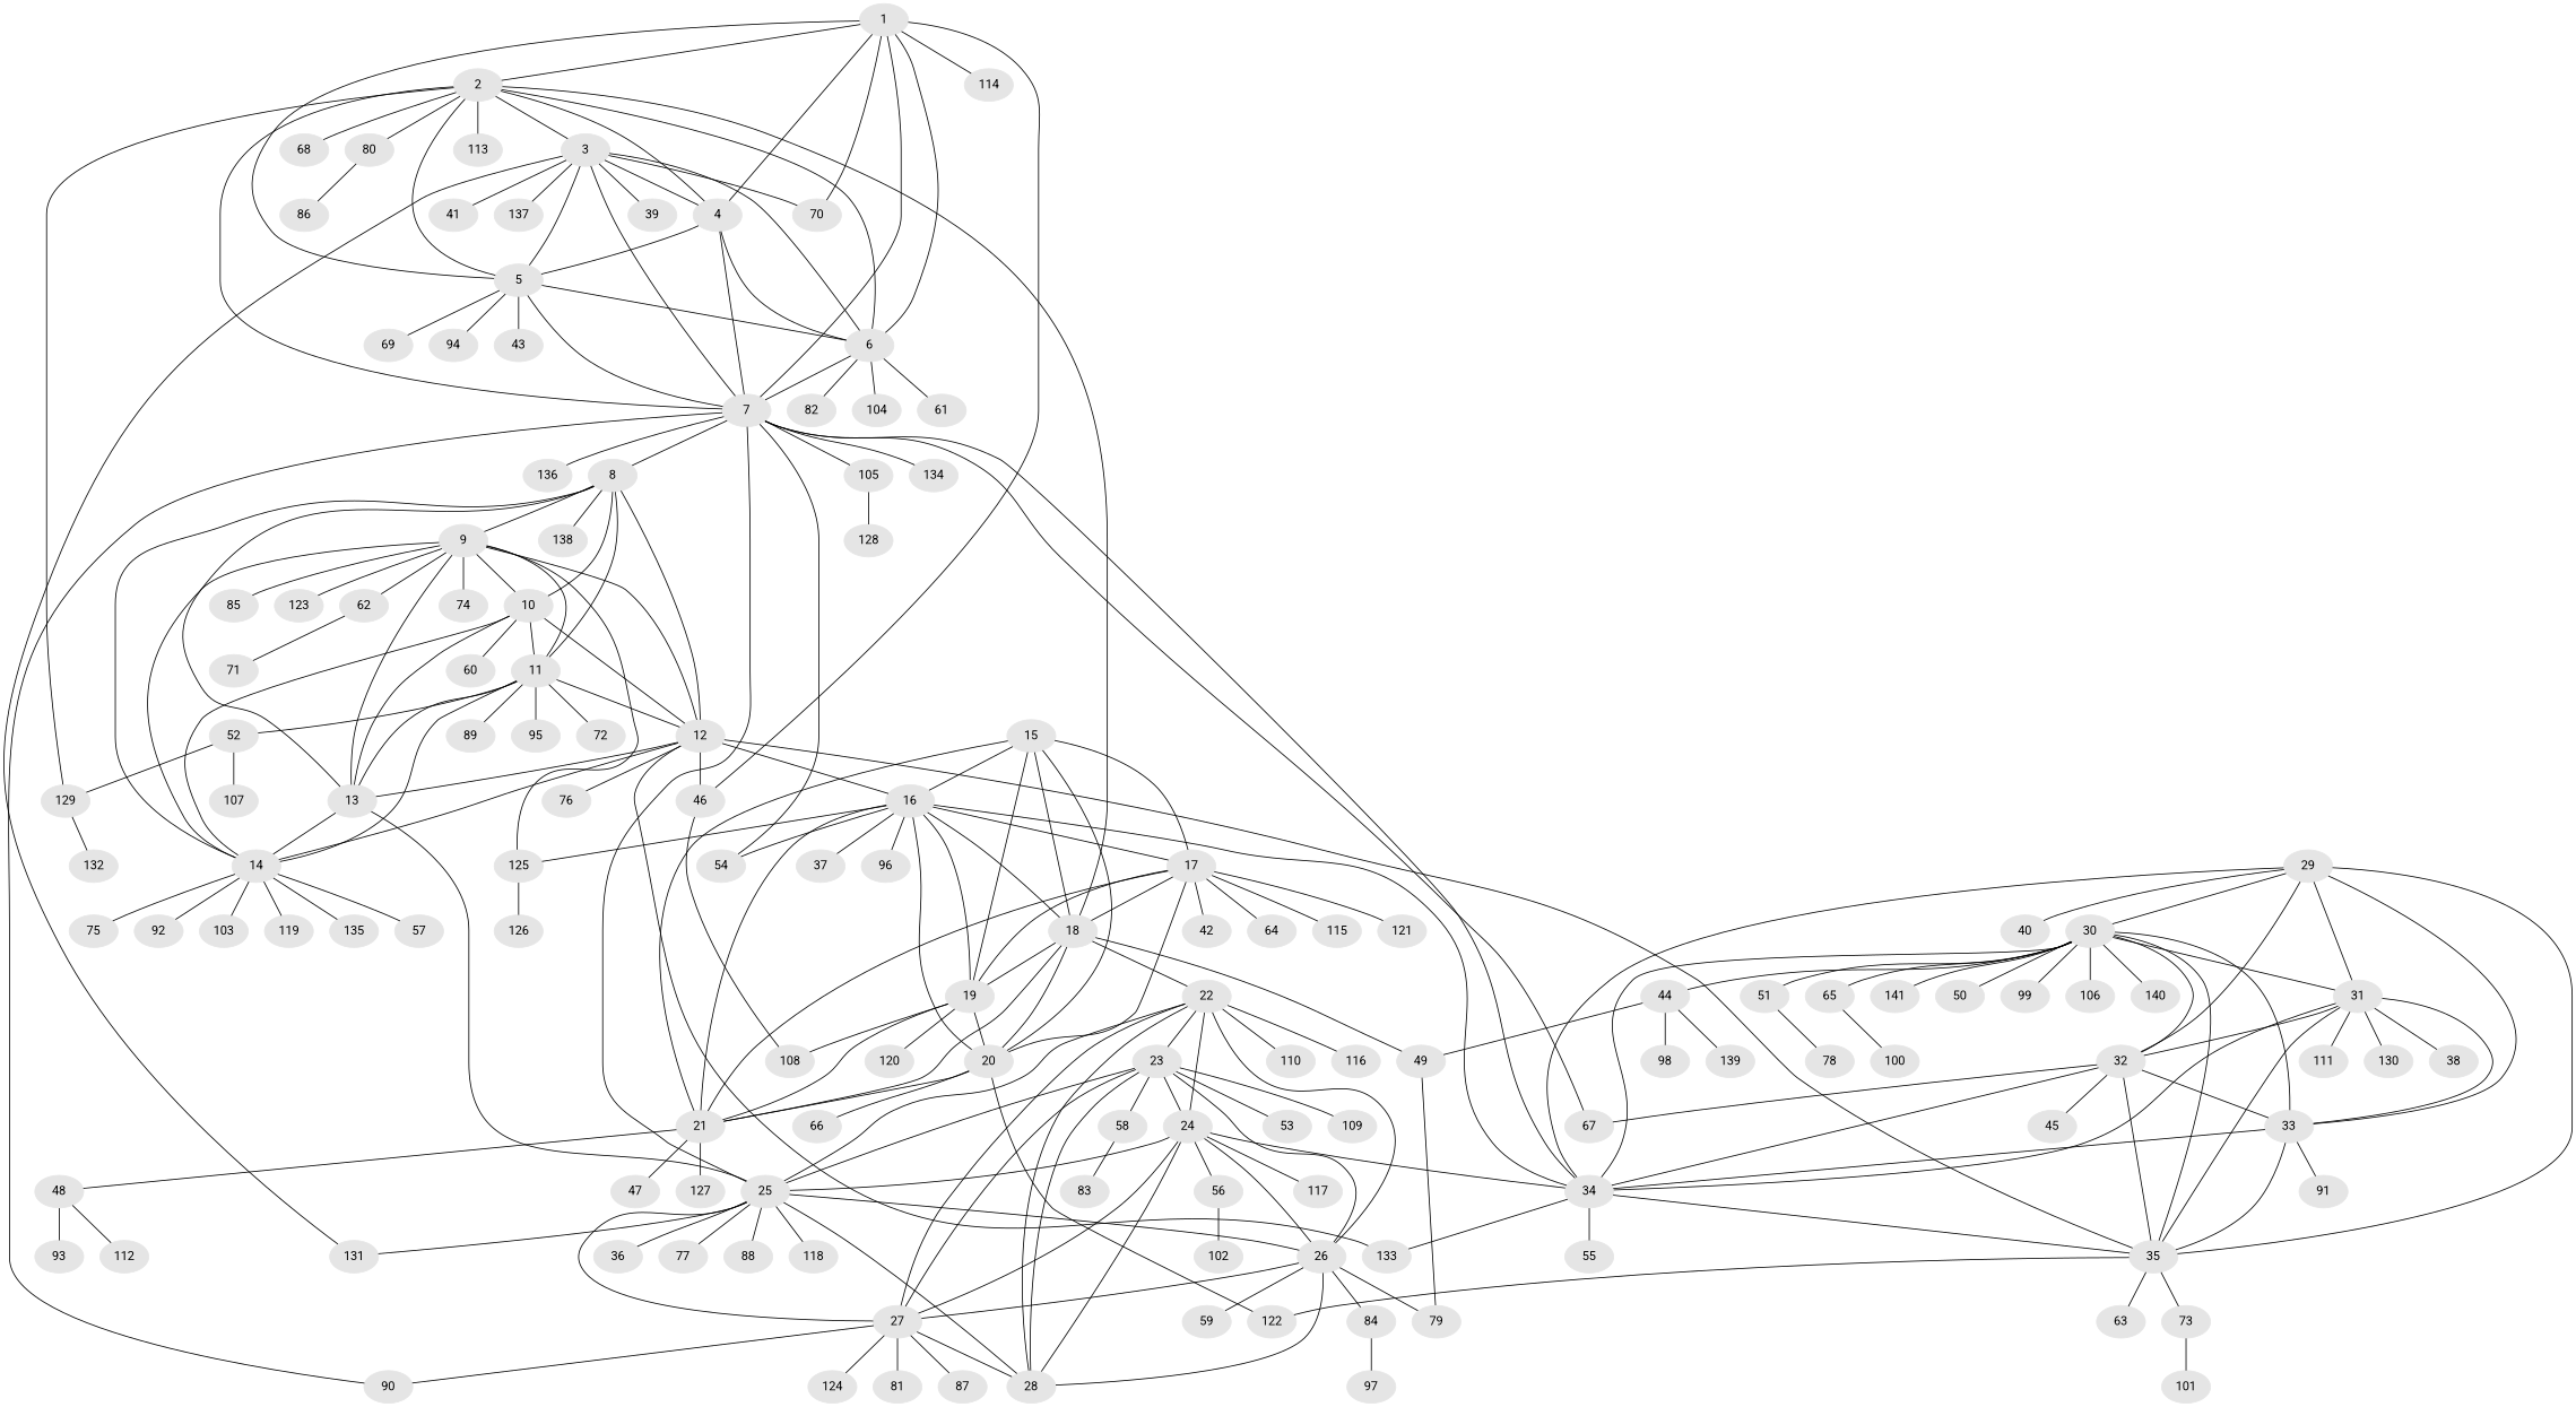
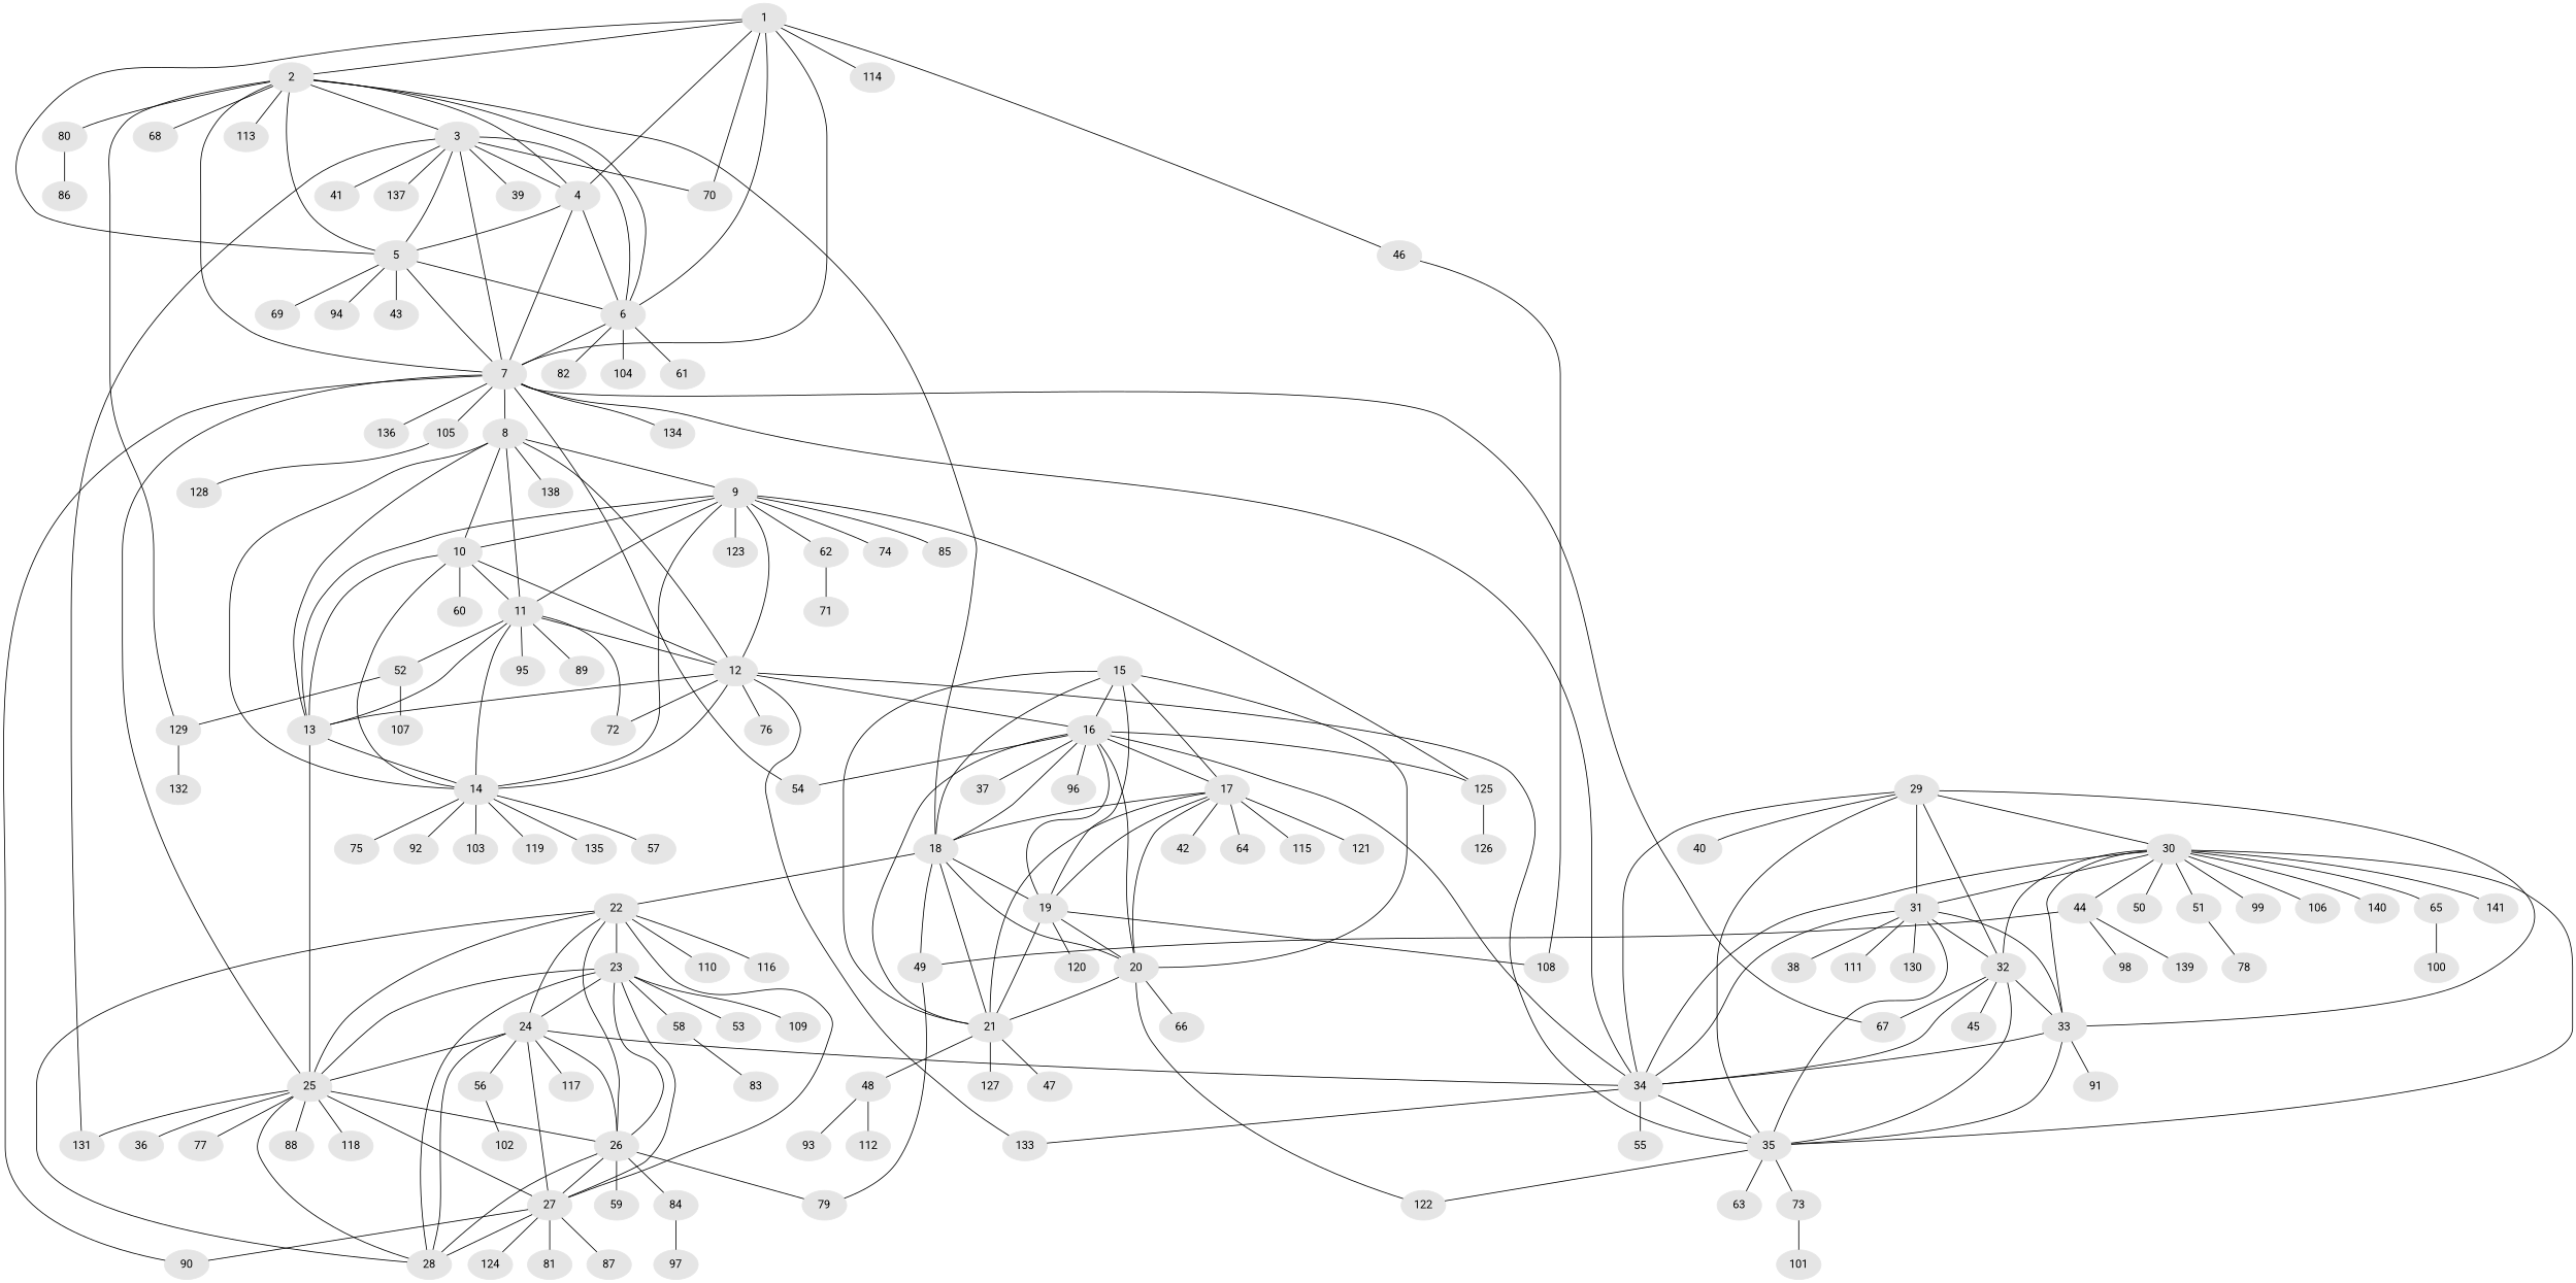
  graph {
    fontname=Roboto
    node [color=gray90 fontname=Roboto style=filled]
    edge [fontname=Roboto]
    1
    2
    4
    5
    6
    7
    46
    114
    70
    3
    18
    68
    80
    113
    129
    39
    41
    131
    137
    43
    69
    94
    61
    82
    104
    8
    25
    34
    54
    67
    90
    105
    134
    136
    108
    19
    20
    21
    22
    49
    86
    132
    9
    10
    11
    12
    13
    14
    138
    26
    27
    28
    36
    77
    88
    118
    35
    133
    55
    128
    62
    74
    85
    123
    125
    60
    52
    72
    89
    95
    16
    76
    57
    75
    92
    103
    119
    135
    71
    126
    107
    17
    37
    96
    122
    63
    73
    15
    42
    64
    115
    121
    120
    66
    47
    48
    127
    23
    24
    110
    116
    79
    93
    112
    53
    58
    109
    56
    117
    59
    84
    81
    87
    124
    83
    102
    97
    29
    30
    31
    32
    33
    40
    44
    50
    51
    65
    99
    106
    140
    141
    38
    111
    130
    45
    91
    98
    139
    78
    100
    101
    1 -- 2
    1 -- 4
    1 -- 5
    1 -- 6
    1 -- 7
    1 -- 46
    1 -- 114
    1 -- 70
    2 -- 4
    2 -- 5
    2 -- 6
    2 -- 7
    2 -- 3
    2 -- 18
    2 -- 68
    2 -- 80
    2 -- 113
    2 -- 129
    4 -- 5
    4 -- 6
    4 -- 7
    5 -- 6
    5 -- 7
    5 -- 43
    5 -- 69
    5 -- 94
    6 -- 7
    6 -- 61
    6 -- 82
    6 -- 104
    7 -- 8
    7 -- 25
    7 -- 34
    7 -- 54
    7 -- 67
    7 -- 90
    7 -- 105
    7 -- 134
    7 -- 136
    46 -- 108
    3 -- 4
    3 -- 5
    3 -- 6
    3 -- 7
    3 -- 70
    3 -- 39
    3 -- 41
    3 -- 131
    3 -- 137
    18 -- 19
    18 -- 20
    18 -- 21
    18 -- 22
    18 -- 49
    80 -- 86
    129 -- 132
    8 -- 9
    8 -- 10
    8 -- 11
    8 -- 12
    8 -- 13
    8 -- 14
    8 -- 138
    25 -- 131
    25 -- 26
    25 -- 27
    25 -- 28
    25 -- 36
    25 -- 77
    25 -- 88
    25 -- 118
    34 -- 35
    34 -- 133
    34 -- 55
    105 -- 128
    19 -- 108
    19 -- 20
    19 -- 21
    19 -- 120
    20 -- 21
    20 -- 122
    20 -- 66
    21 -- 47
    21 -- 48
    21 -- 127
    22 -- 25
    22 -- 26
    22 -- 27
    22 -- 28
    22 -- 23
    22 -- 24
    22 -- 110
    22 -- 116
    49 -- 79
    9 -- 10
    9 -- 11
    9 -- 12
    9 -- 13
    9 -- 14
    9 -- 62
    9 -- 74
    9 -- 85
    9 -- 123
    9 -- 125
    10 -- 11
    10 -- 12
    10 -- 13
    10 -- 14
    10 -- 60
    11 -- 12
    11 -- 13
    11 -- 14
    11 -- 52
    11 -- 72
    11 -- 89
    11 -- 95
-   12 -- 46
+   12 -- 72
    12 -- 13
    12 -- 14
    12 -- 35
    12 -- 133
    12 -- 16
    12 -- 76
    13 -- 25
    13 -- 14
    14 -- 57
    14 -- 75
    14 -- 92
    14 -- 103
    14 -- 119
    14 -- 135
    26 -- 27
    26 -- 28
    26 -- 79
    26 -- 59
    26 -- 84
    27 -- 90
    27 -- 28
    27 -- 81
    27 -- 87
    27 -- 124
    35 -- 122
    35 -- 63
    35 -- 73
    62 -- 71
    125 -- 126
    52 -- 129
    52 -- 107
    16 -- 18
    16 -- 34
    16 -- 54
    16 -- 19
    16 -- 20
    16 -- 21
    16 -- 125
    16 -- 17
    16 -- 37
    16 -- 96
    17 -- 18
    17 -- 19
    17 -- 20
    17 -- 21
    17 -- 42
    17 -- 64
    17 -- 115
    17 -- 121
    73 -- 101
    15 -- 18
    15 -- 19
    15 -- 20
    15 -- 21
    15 -- 16
    15 -- 17
    48 -- 93
    48 -- 112
    23 -- 25
    23 -- 26
    23 -- 27
    23 -- 28
    23 -- 24
    23 -- 53
    23 -- 58
    23 -- 109
    24 -- 25
    24 -- 34
    24 -- 26
    24 -- 27
    24 -- 28
    24 -- 56
    24 -- 117
    58 -- 83
    56 -- 102
    84 -- 97
    29 -- 34
    29 -- 35
    29 -- 30
    29 -- 31
    29 -- 32
    29 -- 33
    29 -- 40
    30 -- 34
    30 -- 35
    30 -- 31
    30 -- 32
    30 -- 33
    30 -- 44
    30 -- 50
    30 -- 51
    30 -- 65
    30 -- 99
    30 -- 106
    30 -- 140
    30 -- 141
    31 -- 34
    31 -- 35
    31 -- 32
    31 -- 33
    31 -- 38
    31 -- 111
    31 -- 130
    32 -- 34
    32 -- 67
    32 -- 35
    32 -- 33
    32 -- 45
    33 -- 34
    33 -- 35
    33 -- 91
    44 -- 49
    44 -- 98
    44 -- 139
    51 -- 78
    65 -- 100
  }
